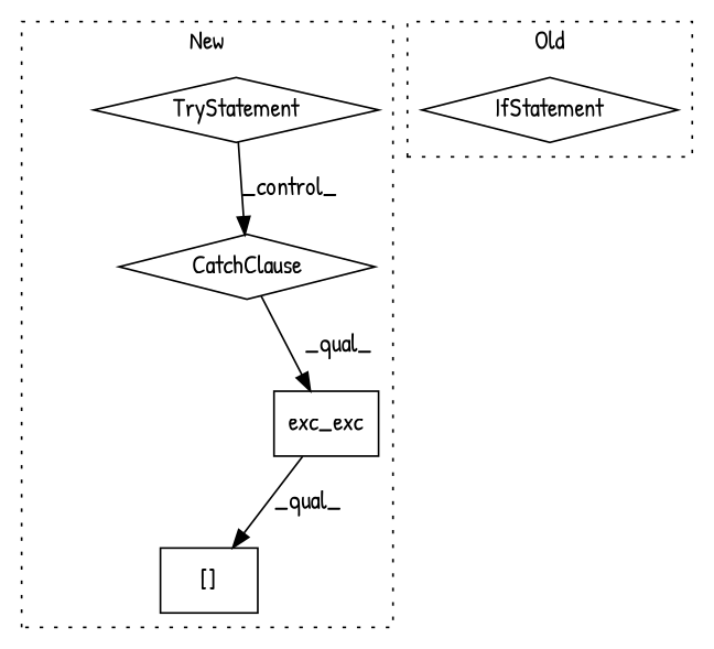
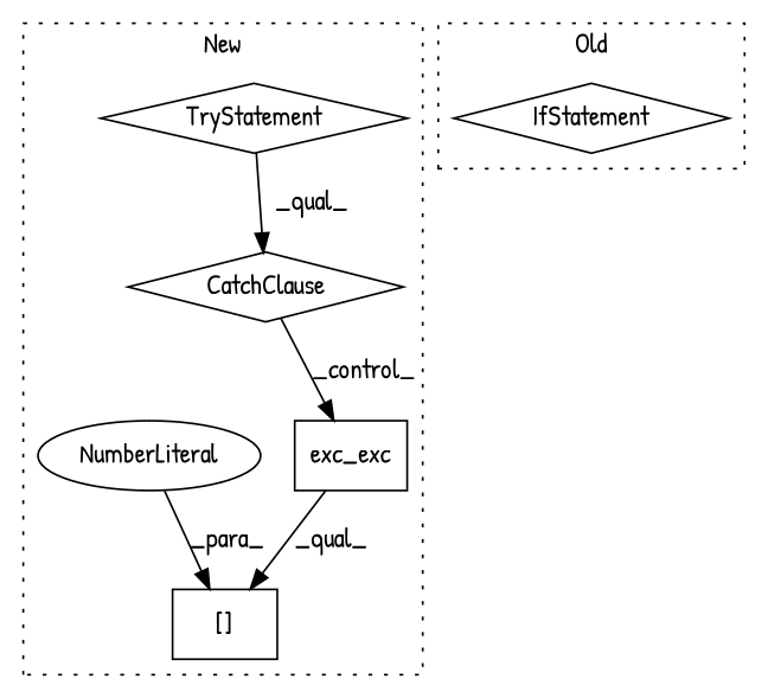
  digraph {
    fontname="Patrick Hand"
    node [fontname="Patrick Hand" shape=diamond]
    edge [fontname="Patrick Hand"]
    n1 [a=32 l=10 label=exc_exc s=48484 shape=box]
    n2 [a=12 l="13,2" label=CatchClause s="48426,48462"]
    n3 [a=54 l=4 label=TryStatement s=48367]
    n4 [a=2 l="15,1" label="[]" s="48480,48496" shape=box]
+   n5 [a=34 l=1 label=NumberLiteral s=48495 shape=ellipse]
    n6 [a=25 l="4,2" label=IfStatement s="48869,48899"]
    subgraph cluster_1 {
      label=New
      style=dotted
      n1
      n2
      n3
      n4
+     n5
    }
    subgraph cluster_2 {
      label=Old
      style=dotted
      n6
    }
    n1 -> n4 [label=_qual_]
-   n2 -> n1 [label=_qual_]
-   n3 -> n2 [label=_control_]
+   n2 -> n1 [label=_control_]
+   n3 -> n2 [label=_qual_]
+   n5 -> n4 [label=_para_]
  }
